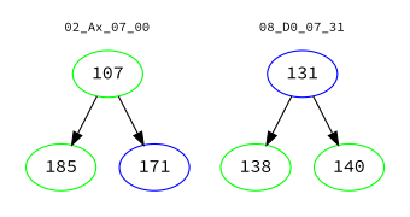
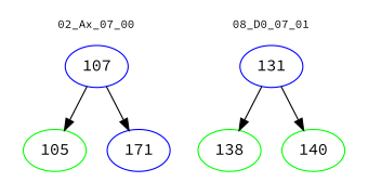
  digraph {
    fontname="Source Code Pro"
    node [color=blue fontname="Source Code Pro"]
    edge [color=black fontname="Source Code Pro"]
-   n1 [color=green label=107]
-   n2 [color=green label=185]
+   n1 [label=107]
+   n2 [color=green label=105]
    n3 [label=171]
    n4 [label=131]
    n5 [color=green label=138]
    n6 [color=green label=140]
    subgraph cluster_1 {
      color=white
      fontsize=10
      label="02_Ax_07_00"
      n1
      n2
      n3
    }
    subgraph cluster_2 {
      color=white
      fontsize=10
-     label="08_D0_07_31"
+     label="08_D0_07_01"
      n4
      n5
      n6
    }
    n1 -> n2
    n1 -> n3
    n4 -> n5
    n4 -> n6
  }
